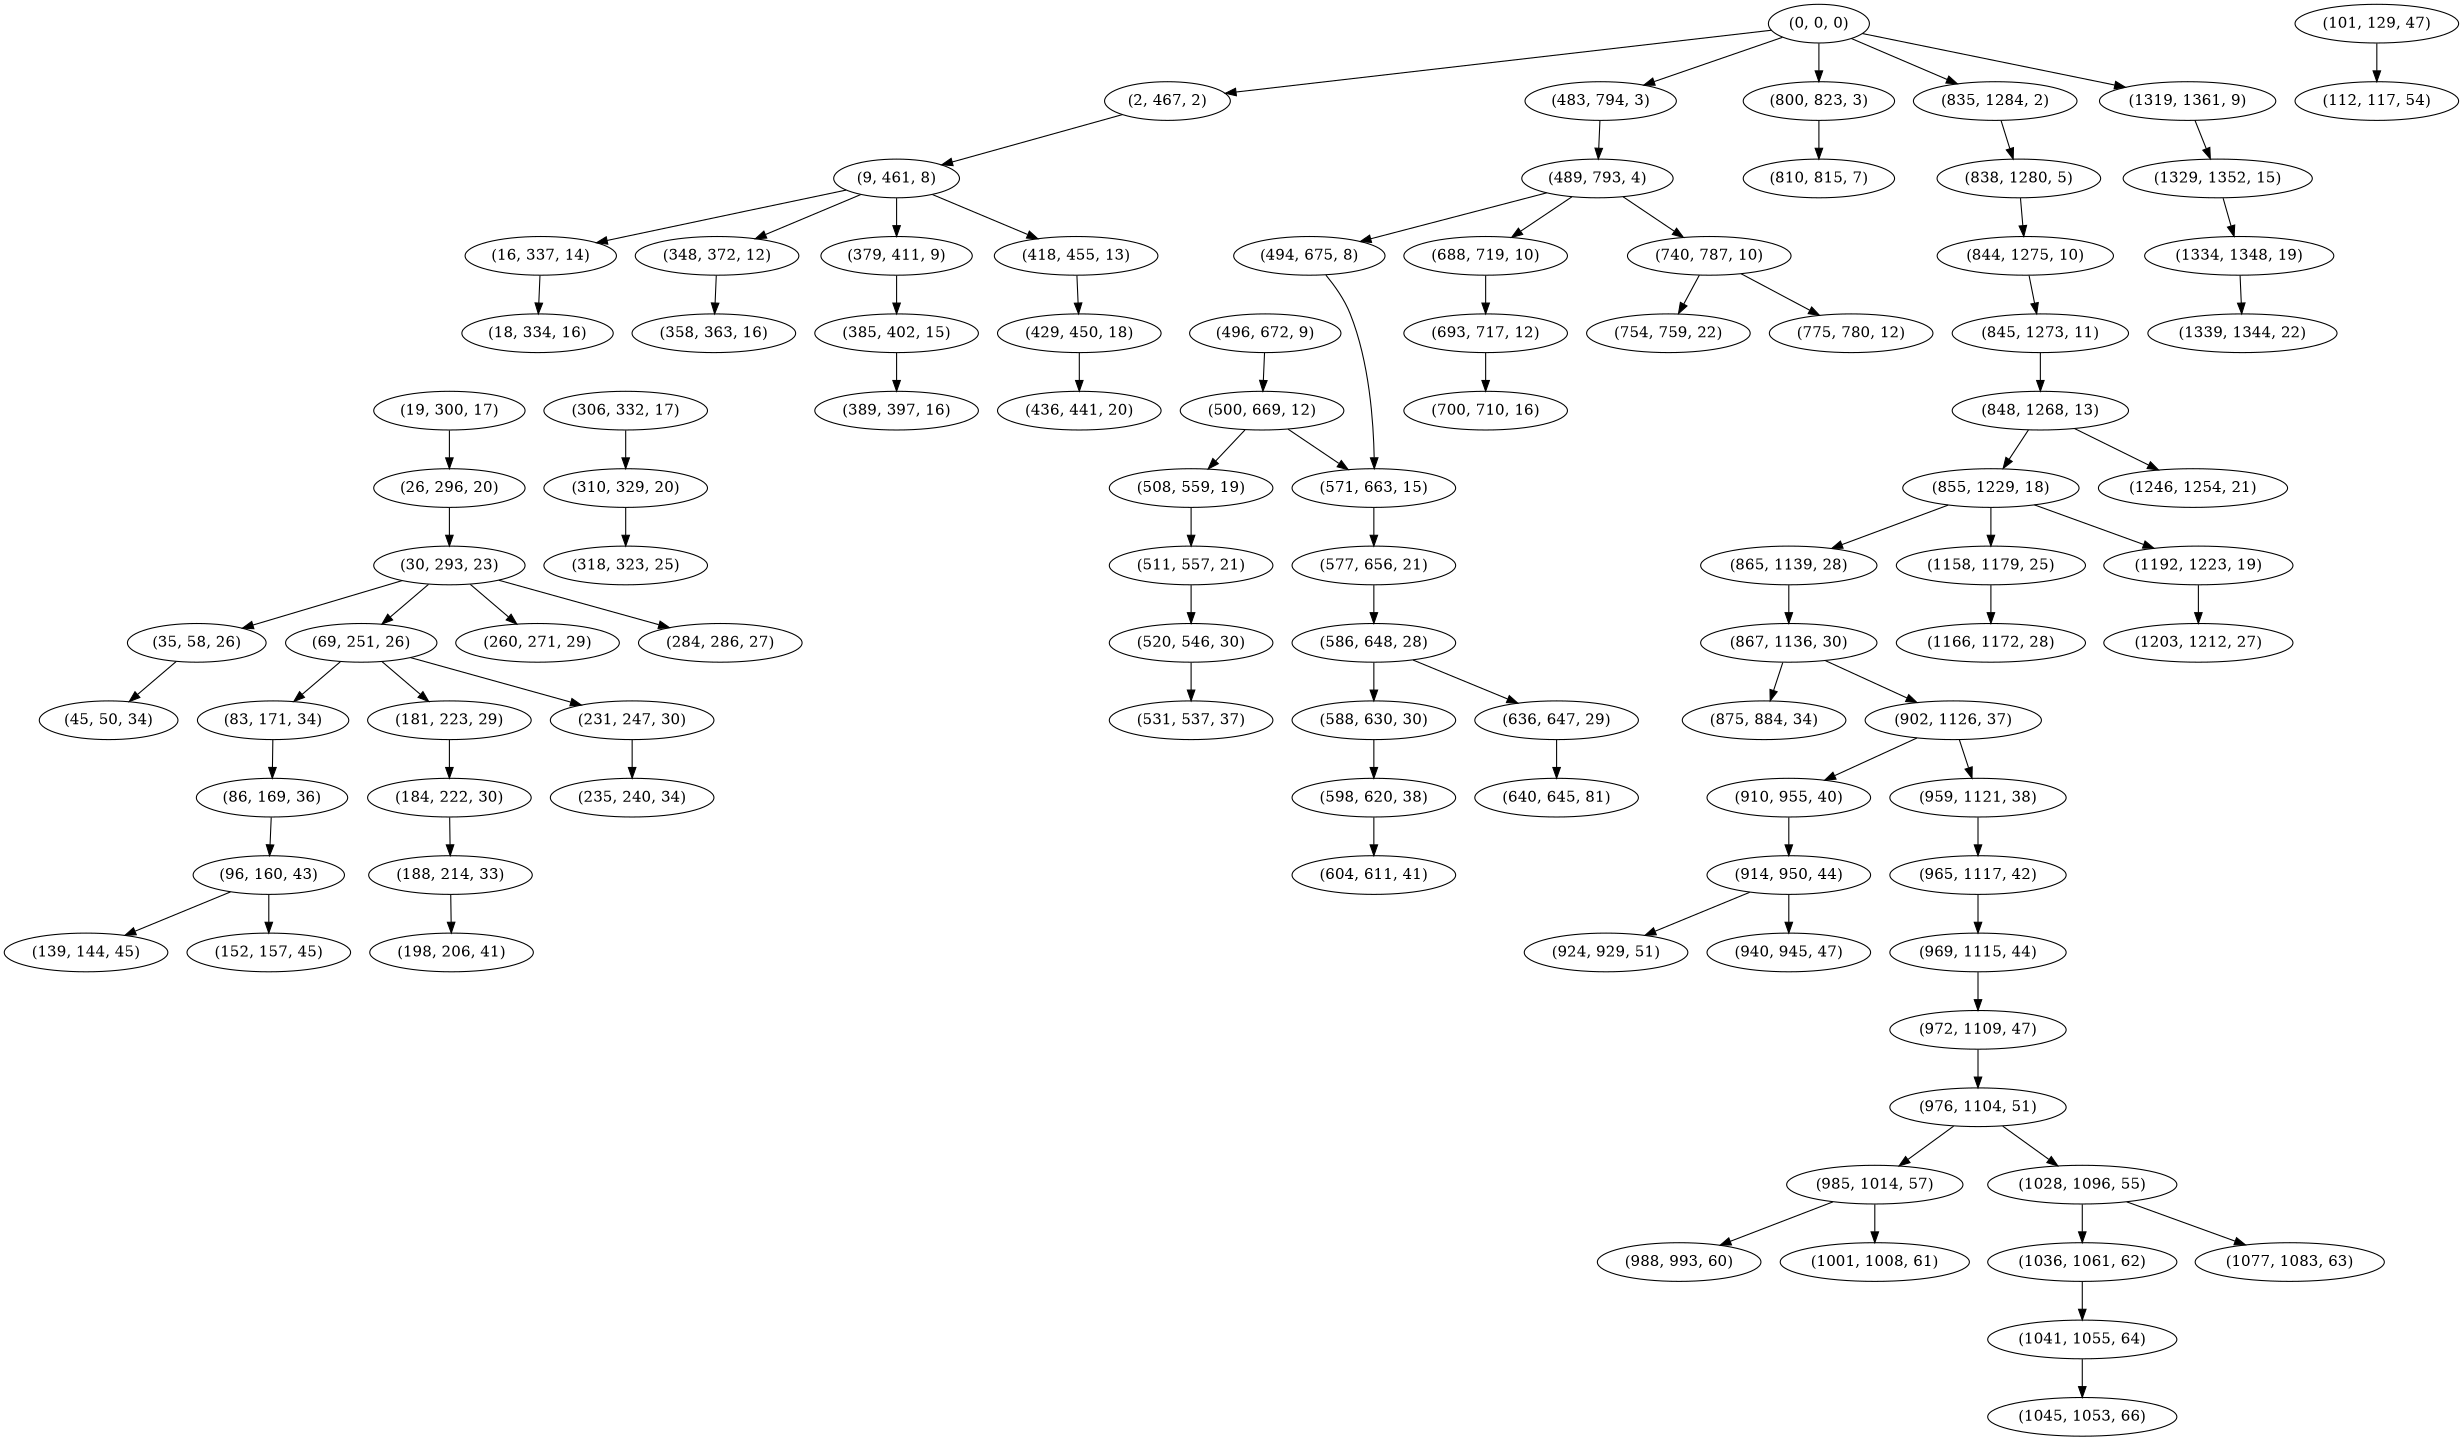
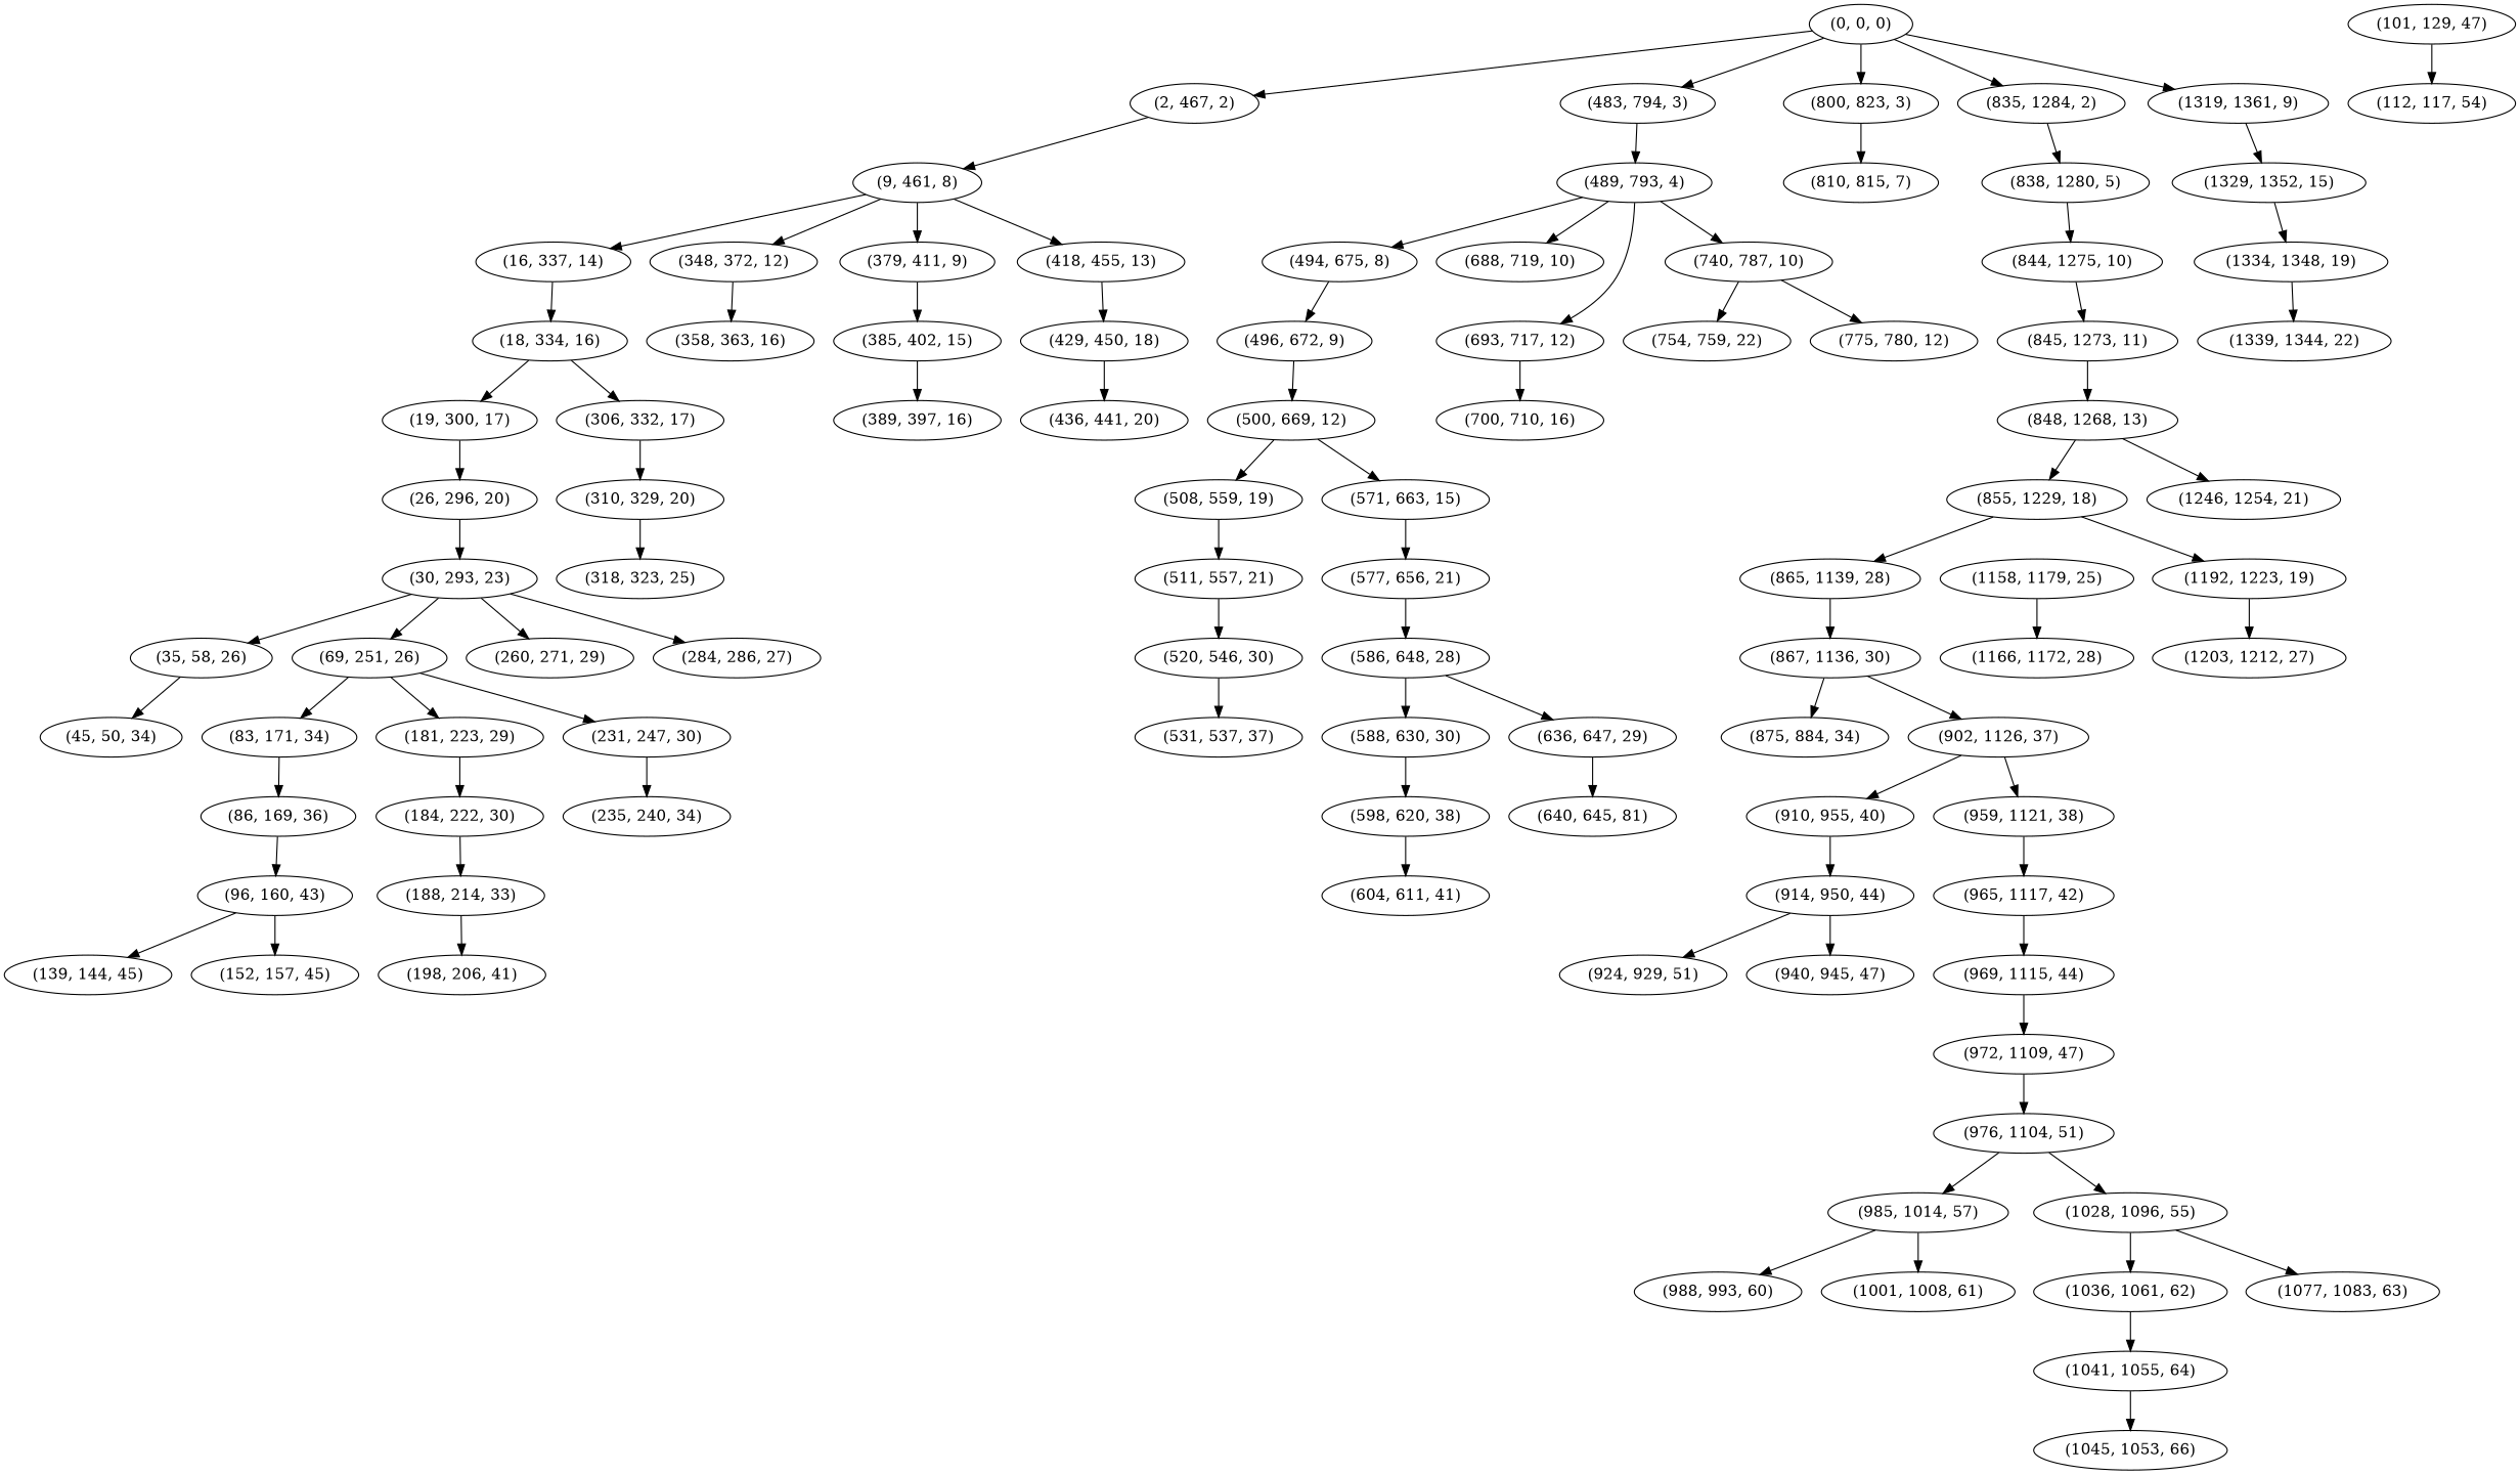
  digraph {
    "(0, 0, 0)"
    "(2, 467, 2)"
    "(483, 794, 3)"
    "(800, 823, 3)"
    "(835, 1284, 2)"
    "(1319, 1361, 9)"
    "(9, 461, 8)"
    "(489, 793, 4)"
    "(810, 815, 7)"
    "(838, 1280, 5)"
    "(1329, 1352, 15)"
    "(16, 337, 14)"
    "(348, 372, 12)"
    "(379, 411, 9)"
    "(418, 455, 13)"
    "(18, 334, 16)"
    "(358, 363, 16)"
    "(385, 402, 15)"
    "(429, 450, 18)"
    "(19, 300, 17)"
    "(306, 332, 17)"
    "(26, 296, 20)"
    "(310, 329, 20)"
    "(30, 293, 23)"
    "(35, 58, 26)"
    "(69, 251, 26)"
    "(260, 271, 29)"
    n28 [label="(284, 286, 27)"]
    "(45, 50, 34)"
    "(83, 171, 34)"
    "(181, 223, 29)"
    "(231, 247, 30)"
    "(86, 169, 36)"
    "(184, 222, 30)"
    "(235, 240, 34)"
    "(96, 160, 43)"
    "(139, 144, 45)"
    "(152, 157, 45)"
    "(101, 129, 47)"
    "(112, 117, 54)"
    "(188, 214, 33)"
    "(198, 206, 41)"
    "(318, 323, 25)"
    "(389, 397, 16)"
    "(436, 441, 20)"
    "(494, 675, 8)"
    "(688, 719, 10)"
    "(740, 787, 10)"
    "(496, 672, 9)"
    "(693, 717, 12)"
    "(754, 759, 22)"
    "(775, 780, 12)"
    "(500, 669, 12)"
    "(508, 559, 19)"
    "(571, 663, 15)"
    "(511, 557, 21)"
    "(577, 656, 21)"
    "(520, 546, 30)"
    "(531, 537, 37)"
    "(586, 648, 28)"
    "(588, 630, 30)"
    "(636, 647, 29)"
    "(598, 620, 38)"
    n64 [label="(640, 645, 81)"]
    "(604, 611, 41)"
    "(700, 710, 16)"
    "(844, 1275, 10)"
    "(845, 1273, 11)"
    "(848, 1268, 13)"
    "(855, 1229, 18)"
    "(1246, 1254, 21)"
    "(865, 1139, 28)"
    "(1158, 1179, 25)"
    "(1192, 1223, 19)"
    "(867, 1136, 30)"
    "(1166, 1172, 28)"
    "(1203, 1212, 27)"
    "(875, 884, 34)"
    "(902, 1126, 37)"
    "(910, 955, 40)"
    "(959, 1121, 38)"
    "(914, 950, 44)"
    "(965, 1117, 42)"
    "(924, 929, 51)"
    "(940, 945, 47)"
    "(969, 1115, 44)"
    "(972, 1109, 47)"
    "(976, 1104, 51)"
    "(985, 1014, 57)"
    "(1028, 1096, 55)"
    "(988, 993, 60)"
    "(1001, 1008, 61)"
    "(1036, 1061, 62)"
    "(1077, 1083, 63)"
    "(1041, 1055, 64)"
    "(1045, 1053, 66)"
    "(1334, 1348, 19)"
    "(1339, 1344, 22)"
    "(0, 0, 0)" -> "(2, 467, 2)"
    "(0, 0, 0)" -> "(483, 794, 3)"
    "(0, 0, 0)" -> "(800, 823, 3)"
    "(0, 0, 0)" -> "(835, 1284, 2)"
    "(0, 0, 0)" -> "(1319, 1361, 9)"
    "(2, 467, 2)" -> "(9, 461, 8)"
    "(483, 794, 3)" -> "(489, 793, 4)"
    "(800, 823, 3)" -> "(810, 815, 7)"
    "(835, 1284, 2)" -> "(838, 1280, 5)"
    "(1319, 1361, 9)" -> "(1329, 1352, 15)"
    "(9, 461, 8)" -> "(16, 337, 14)"
    "(9, 461, 8)" -> "(348, 372, 12)"
    "(9, 461, 8)" -> "(379, 411, 9)"
    "(9, 461, 8)" -> "(418, 455, 13)"
    "(489, 793, 4)" -> "(494, 675, 8)"
    "(489, 793, 4)" -> "(688, 719, 10)"
    "(489, 793, 4)" -> "(740, 787, 10)"
    "(838, 1280, 5)" -> "(844, 1275, 10)"
    "(1329, 1352, 15)" -> "(1334, 1348, 19)"
    "(16, 337, 14)" -> "(18, 334, 16)"
    "(348, 372, 12)" -> "(358, 363, 16)"
    "(379, 411, 9)" -> "(385, 402, 15)"
    "(418, 455, 13)" -> "(429, 450, 18)"
+   "(18, 334, 16)" -> "(19, 300, 17)"
+   "(18, 334, 16)" -> "(306, 332, 17)"
    "(385, 402, 15)" -> "(389, 397, 16)"
    "(429, 450, 18)" -> "(436, 441, 20)"
    "(19, 300, 17)" -> "(26, 296, 20)"
    "(306, 332, 17)" -> "(310, 329, 20)"
    "(26, 296, 20)" -> "(30, 293, 23)"
    "(310, 329, 20)" -> "(318, 323, 25)"
    "(30, 293, 23)" -> "(35, 58, 26)"
    "(30, 293, 23)" -> "(69, 251, 26)"
    "(30, 293, 23)" -> "(260, 271, 29)"
    "(30, 293, 23)" -> n28
    "(35, 58, 26)" -> "(45, 50, 34)"
    "(69, 251, 26)" -> "(83, 171, 34)"
    "(69, 251, 26)" -> "(181, 223, 29)"
    "(69, 251, 26)" -> "(231, 247, 30)"
    "(83, 171, 34)" -> "(86, 169, 36)"
    "(181, 223, 29)" -> "(184, 222, 30)"
    "(231, 247, 30)" -> "(235, 240, 34)"
    "(86, 169, 36)" -> "(96, 160, 43)"
    "(184, 222, 30)" -> "(188, 214, 33)"
    "(96, 160, 43)" -> "(139, 144, 45)"
    "(96, 160, 43)" -> "(152, 157, 45)"
    "(101, 129, 47)" -> "(112, 117, 54)"
    "(188, 214, 33)" -> "(198, 206, 41)"
-   "(494, 675, 8)" -> "(571, 663, 15)"
-   "(688, 719, 10)" -> "(693, 717, 12)"
+   "(494, 675, 8)" -> "(496, 672, 9)"
+   "(489, 793, 4)" -> "(693, 717, 12)"
    "(740, 787, 10)" -> "(754, 759, 22)"
    "(740, 787, 10)" -> "(775, 780, 12)"
    "(496, 672, 9)" -> "(500, 669, 12)"
    "(693, 717, 12)" -> "(700, 710, 16)"
    "(500, 669, 12)" -> "(508, 559, 19)"
    "(500, 669, 12)" -> "(571, 663, 15)"
    "(508, 559, 19)" -> "(511, 557, 21)"
    "(571, 663, 15)" -> "(577, 656, 21)"
    "(511, 557, 21)" -> "(520, 546, 30)"
    "(577, 656, 21)" -> "(586, 648, 28)"
    "(520, 546, 30)" -> "(531, 537, 37)"
    "(586, 648, 28)" -> "(588, 630, 30)"
    "(586, 648, 28)" -> "(636, 647, 29)"
    "(588, 630, 30)" -> "(598, 620, 38)"
    "(636, 647, 29)" -> n64
    "(598, 620, 38)" -> "(604, 611, 41)"
    "(844, 1275, 10)" -> "(845, 1273, 11)"
    "(845, 1273, 11)" -> "(848, 1268, 13)"
    "(848, 1268, 13)" -> "(855, 1229, 18)"
    "(848, 1268, 13)" -> "(1246, 1254, 21)"
    "(855, 1229, 18)" -> "(865, 1139, 28)"
-   "(855, 1229, 18)" -> "(1158, 1179, 25)"
    "(855, 1229, 18)" -> "(1192, 1223, 19)"
    "(865, 1139, 28)" -> "(867, 1136, 30)"
    "(1158, 1179, 25)" -> "(1166, 1172, 28)"
    "(1192, 1223, 19)" -> "(1203, 1212, 27)"
    "(867, 1136, 30)" -> "(875, 884, 34)"
    "(867, 1136, 30)" -> "(902, 1126, 37)"
    "(902, 1126, 37)" -> "(910, 955, 40)"
    "(902, 1126, 37)" -> "(959, 1121, 38)"
    "(910, 955, 40)" -> "(914, 950, 44)"
    "(959, 1121, 38)" -> "(965, 1117, 42)"
    "(914, 950, 44)" -> "(924, 929, 51)"
    "(914, 950, 44)" -> "(940, 945, 47)"
    "(965, 1117, 42)" -> "(969, 1115, 44)"
    "(969, 1115, 44)" -> "(972, 1109, 47)"
    "(972, 1109, 47)" -> "(976, 1104, 51)"
    "(976, 1104, 51)" -> "(985, 1014, 57)"
    "(976, 1104, 51)" -> "(1028, 1096, 55)"
    "(985, 1014, 57)" -> "(988, 993, 60)"
    "(985, 1014, 57)" -> "(1001, 1008, 61)"
    "(1028, 1096, 55)" -> "(1036, 1061, 62)"
    "(1028, 1096, 55)" -> "(1077, 1083, 63)"
    "(1036, 1061, 62)" -> "(1041, 1055, 64)"
    "(1041, 1055, 64)" -> "(1045, 1053, 66)"
    "(1334, 1348, 19)" -> "(1339, 1344, 22)"
  }
